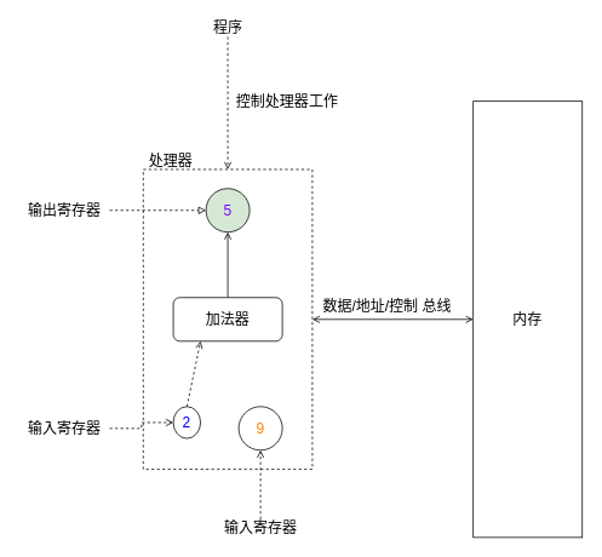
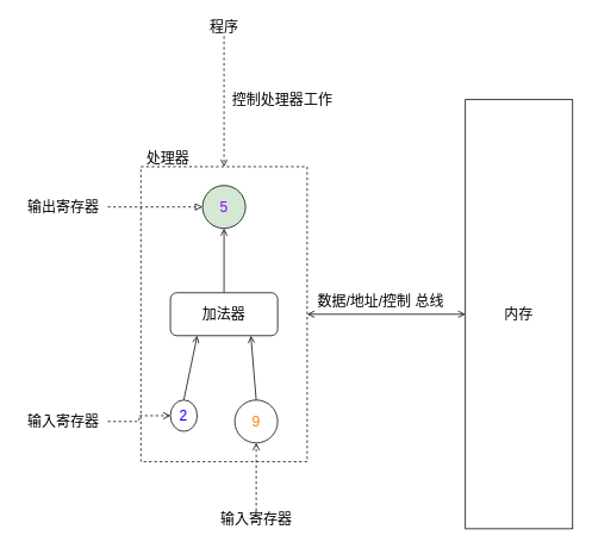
  <mxCell id="0" />
  <mxCell id="1" parent="0" />
  <mxCell id="2" style="edgeStyle=none;rounded=0;orthogonalLoop=1;jettySize=auto;html=1;exitX=1;exitY=0.5;exitDx=0;exitDy=0;entryX=0;entryY=0.5;entryDx=0;entryDy=0;startArrow=open;startFill=0;endArrow=open;endFill=0;fontSize=16;fontColor=#000000;" parent="1" source="3" target="11" edge="1"><mxGeometry relative="1" as="geometry" /></mxCell>
  <mxCell id="3" value="" style="rounded=0;whiteSpace=wrap;html=1;fontSize=16;fontColor=#7F00FF;fillColor=none;dashed=1;" parent="1" vertex="1"><mxGeometry x="157" y="186" width="186" height="330" as="geometry" /></mxCell>
  <mxCell id="4" style="edgeStyle=none;rounded=0;orthogonalLoop=1;jettySize=auto;html=1;exitX=0.5;exitY=0;exitDx=0;exitDy=0;startArrow=none;startFill=0;endArrow=open;endFill=0;fontSize=16;" parent="1" source="5" target="10" edge="1"><mxGeometry relative="1" as="geometry" /></mxCell>
  <mxCell id="5" value="加法器" style="rounded=1;whiteSpace=wrap;html=1;fontSize=16;" parent="1" vertex="1"><mxGeometry x="190" y="327" width="120" height="48" as="geometry" /></mxCell>
- <mxCell id="6" style="rounded=0;orthogonalLoop=1;jettySize=auto;html=1;exitX=0.5;exitY=0;exitDx=0;exitDy=0;entryX=0.25;entryY=1;entryDx=0;entryDy=0;fontSize=16;startArrow=none;startFill=0;endArrow=open;endFill=0;dashed=1;" parent="1" source="7" target="5" edge="1"><mxGeometry relative="1" as="geometry" /></mxCell>
+ <mxCell id="6" style="rounded=0;orthogonalLoop=1;jettySize=auto;html=1;exitX=0.5;exitY=0;exitDx=0;exitDy=0;entryX=0.25;entryY=1;entryDx=0;entryDy=0;fontSize=16;startArrow=none;startFill=0;endArrow=open;endFill=0;" parent="1" source="7" target="5" edge="1"><mxGeometry relative="1" as="geometry" /></mxCell>
  <mxCell id="7" value="2" style="ellipse;whiteSpace=wrap;html=1;aspect=fixed;fontSize=16;fontColor=#0000FF;" parent="1" vertex="1"><mxGeometry x="190" y="447" width="30" height="35" as="geometry" /></mxCell>
+ <mxCell id="8" style="rounded=0;orthogonalLoop=1;jettySize=auto;html=1;exitX=0.5;exitY=0;exitDx=0;exitDy=0;fontSize=16;entryX=0.75;entryY=1;entryDx=0;entryDy=0;startArrow=none;startFill=0;endArrow=open;endFill=0;" parent="1" source="9" target="5" edge="1"><mxGeometry relative="1" as="geometry"><mxPoint x="275" y="417" as="sourcePoint" /><mxPoint x="275.96" y="373.992" as="targetPoint" /></mxGeometry></mxCell>
  <mxCell id="9" value="9" style="ellipse;whiteSpace=wrap;html=1;aspect=fixed;fontSize=16;fontColor=#FF8000;" parent="1" vertex="1"><mxGeometry x="262" y="447" width="48" height="48" as="geometry" /></mxCell>
  <mxCell id="10" value="5" style="ellipse;whiteSpace=wrap;html=1;aspect=fixed;fontSize=16;fontColor=#7F00FF;fillColor=#d5e8d4;" parent="1" vertex="1"><mxGeometry x="226" y="207" width="48" height="48" as="geometry" /></mxCell>
  <mxCell id="11" value="内存" style="rounded=0;whiteSpace=wrap;html=1;fontSize=16;fontColor=#000000;" parent="1" vertex="1"><mxGeometry x="520" y="111" width="120" height="480" as="geometry" /></mxCell>
  <mxCell id="12" value="处理器" style="text;html=1;align=center;verticalAlign=middle;resizable=0;points=[];autosize=1;fontSize=16;fontColor=#000000;" parent="1" vertex="1"><mxGeometry x="157" y="166" width="60" height="20" as="geometry" /></mxCell>
  <mxCell id="13" value="数据/地址/控制 总线" style="text;html=1;align=center;verticalAlign=middle;resizable=0;points=[];autosize=1;fontSize=16;fontColor=#000000;" parent="1" vertex="1"><mxGeometry x="345" y="327" width="160" height="20" as="geometry" /></mxCell>
  <mxCell id="14" value="" style="edgeStyle=orthogonalEdgeStyle;rounded=0;orthogonalLoop=1;jettySize=auto;html=1;startArrow=none;startFill=0;endArrow=open;endFill=0;fontSize=16;fontColor=#000000;entryX=0;entryY=0.5;entryDx=0;entryDy=0;dashed=1;" parent="1" source="15" target="7" edge="1"><mxGeometry relative="1" as="geometry" /></mxCell>
  <mxCell id="15" value="输入寄存器" style="text;html=1;align=center;verticalAlign=middle;resizable=0;points=[];autosize=1;fontSize=16;fontColor=#000000;" parent="1" vertex="1"><mxGeometry x="20" y="461" width="100" height="20" as="geometry" /></mxCell>
  <mxCell id="16" value="" style="edgeStyle=orthogonalEdgeStyle;rounded=0;orthogonalLoop=1;jettySize=auto;html=1;dashed=1;startArrow=none;startFill=0;endArrow=open;endFill=0;fontSize=16;fontColor=#000000;entryX=0.5;entryY=0;entryDx=0;entryDy=0;" parent="1" source="17" target="3" edge="1"><mxGeometry relative="1" as="geometry"><mxPoint x="250" y="120" as="targetPoint" /></mxGeometry></mxCell>
  <mxCell id="17" value="程序" style="text;html=1;align=center;verticalAlign=middle;resizable=0;points=[];autosize=1;fontSize=16;fontColor=#000000;" parent="1" vertex="1"><mxGeometry x="225" y="20" width="50" height="20" as="geometry" /></mxCell>
  <mxCell id="18" value="控制处理器工作" style="text;html=1;align=center;verticalAlign=middle;resizable=0;points=[];autosize=1;fontSize=16;fontColor=#000000;" parent="1" vertex="1"><mxGeometry x="250" y="101" width="130" height="20" as="geometry" /></mxCell>
  <mxCell id="19" value="" style="edgeStyle=orthogonalEdgeStyle;rounded=0;orthogonalLoop=1;jettySize=auto;html=1;dashed=1;startArrow=none;startFill=0;endArrow=open;endFill=0;fontSize=16;fontColor=#000000;" parent="1" source="20" target="9" edge="1"><mxGeometry relative="1" as="geometry" /></mxCell>
  <mxCell id="20" value="输入寄存器" style="text;html=1;align=center;verticalAlign=middle;resizable=0;points=[];autosize=1;fontSize=16;fontColor=#000000;" parent="1" vertex="1"><mxGeometry x="236" y="571" width="100" height="20" as="geometry" /></mxCell>
  <mxCell id="21" value="" style="edgeStyle=orthogonalEdgeStyle;rounded=0;orthogonalLoop=1;jettySize=auto;html=1;dashed=1;startArrow=none;startFill=0;endArrow=block;endFill=0;fontSize=16;fontColor=#000000;entryX=0;entryY=0.5;entryDx=0;entryDy=0;" parent="1" source="22" target="10" edge="1"><mxGeometry relative="1" as="geometry" /></mxCell>
  <mxCell id="22" value="输出寄存器" style="text;html=1;align=center;verticalAlign=middle;resizable=0;points=[];autosize=1;fontSize=16;fontColor=#000000;" parent="1" vertex="1"><mxGeometry x="20" y="221" width="100" height="20" as="geometry" /></mxCell>
